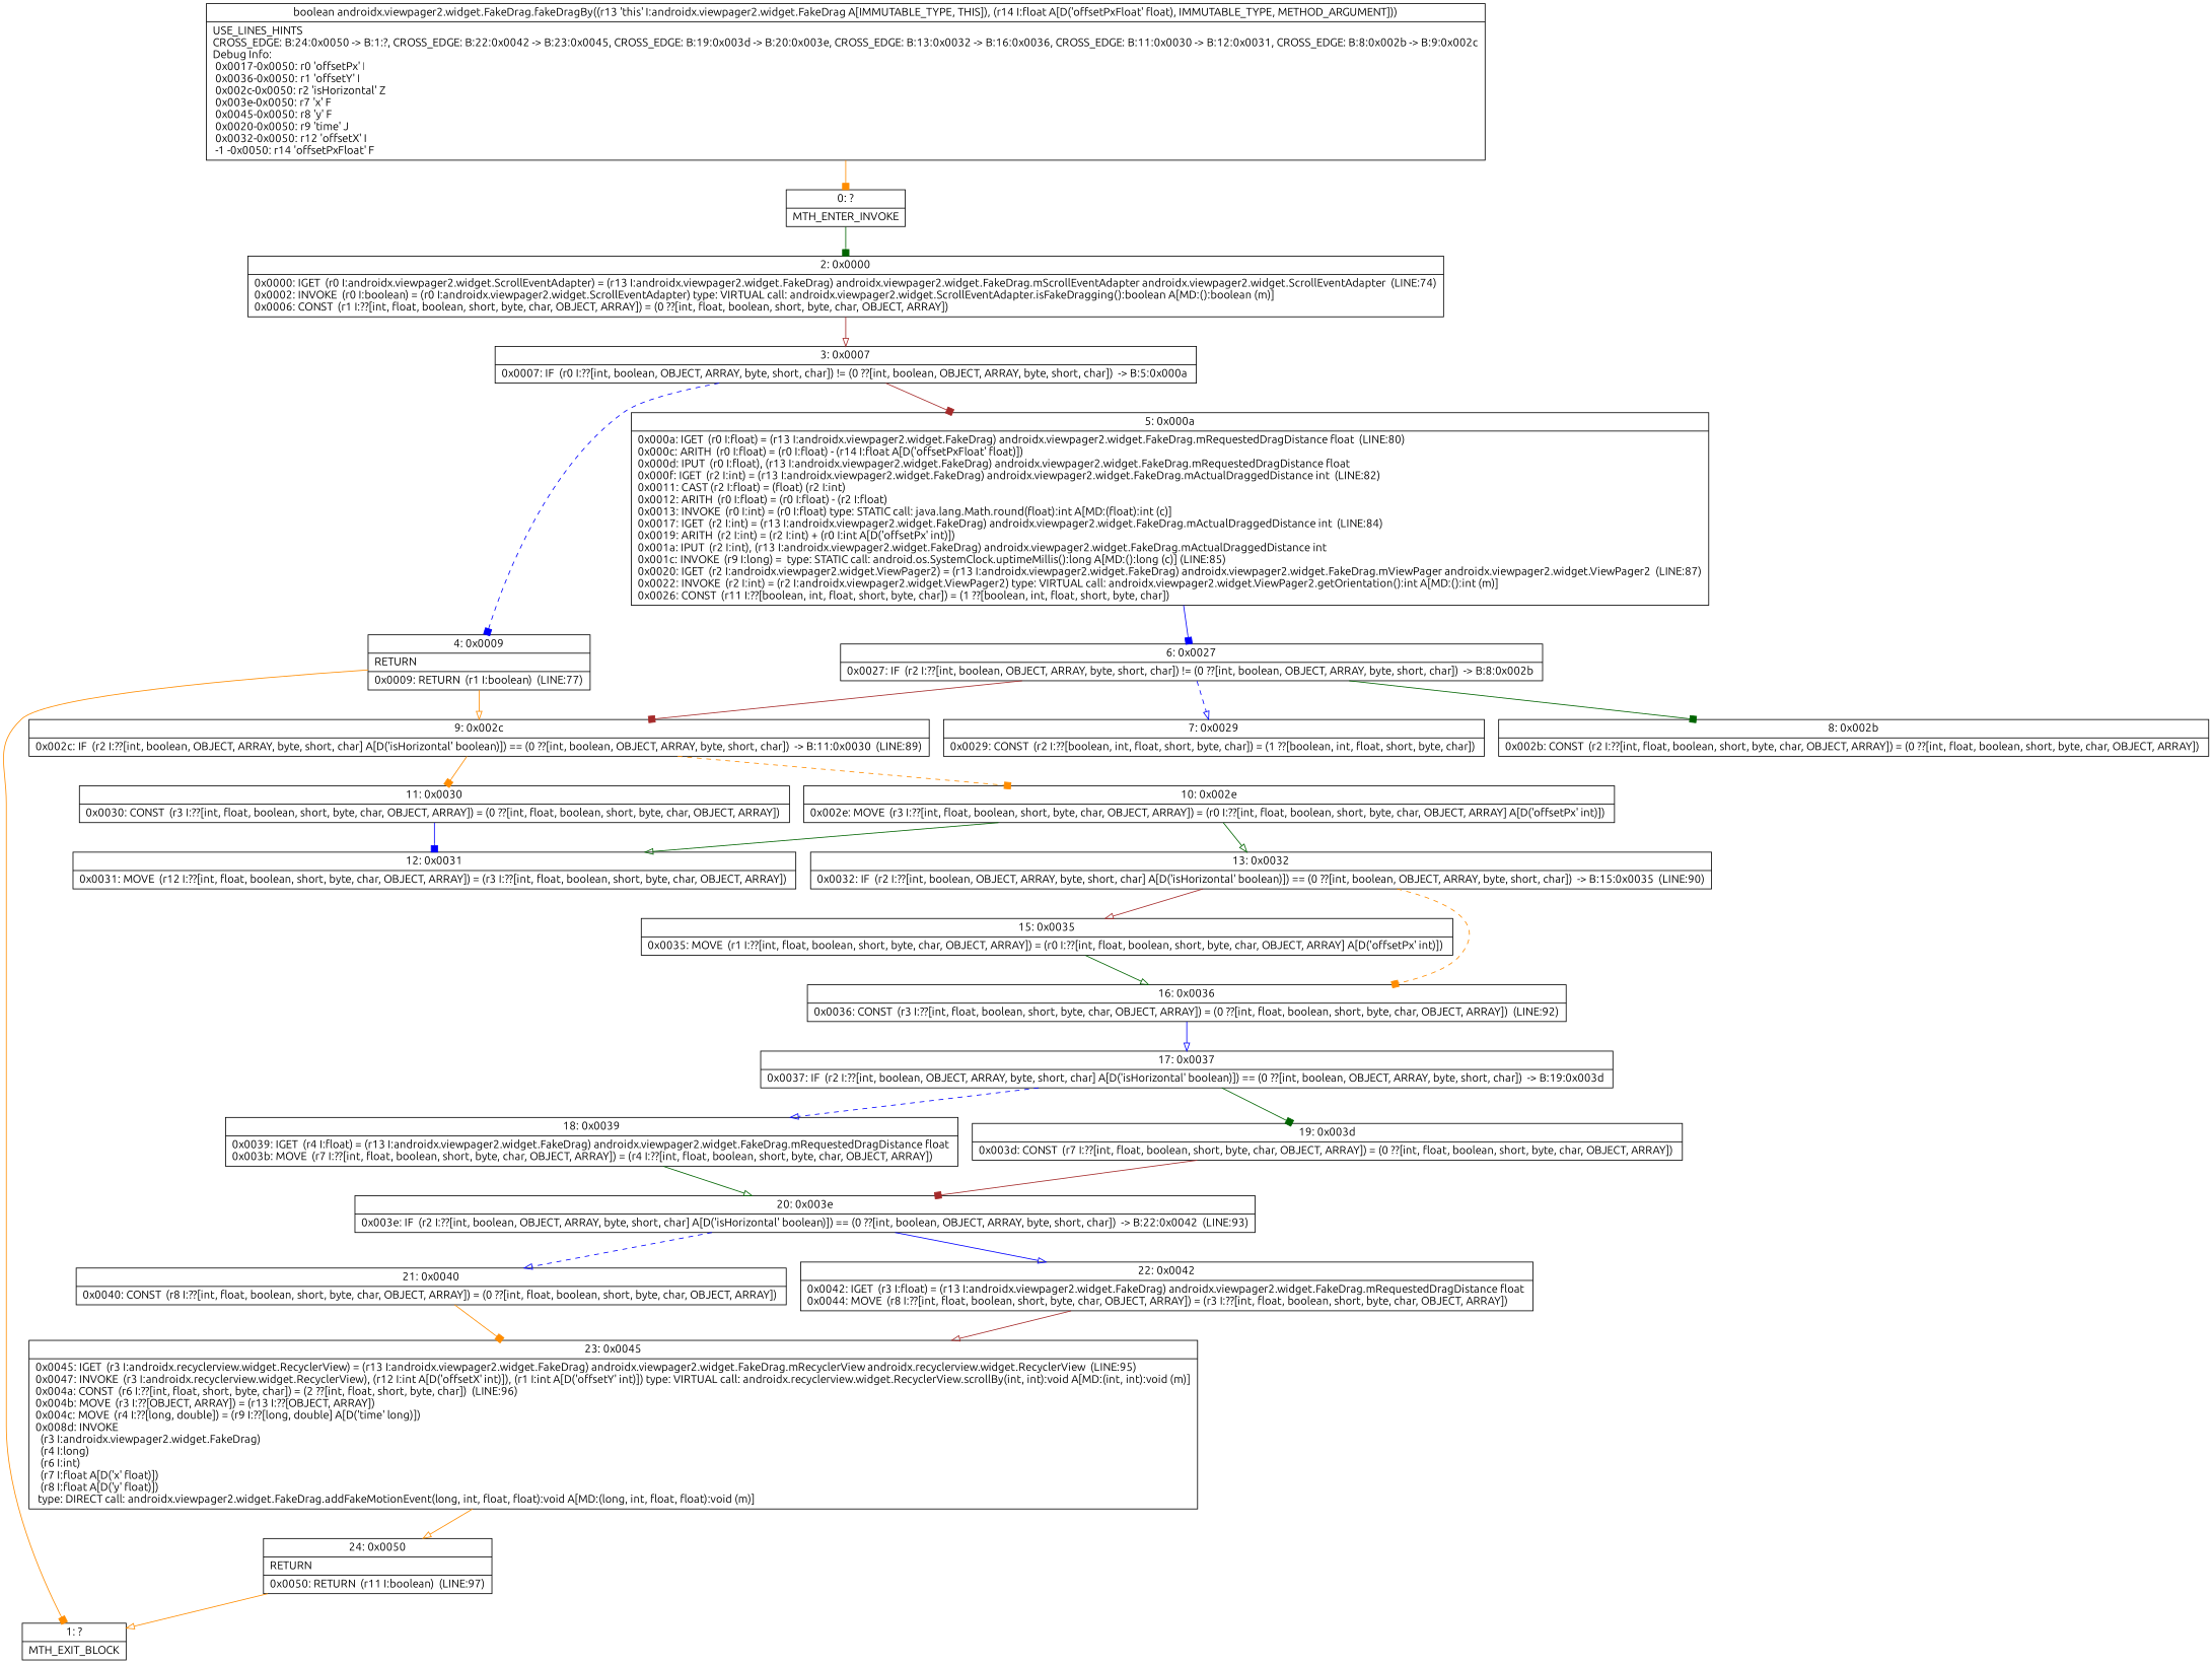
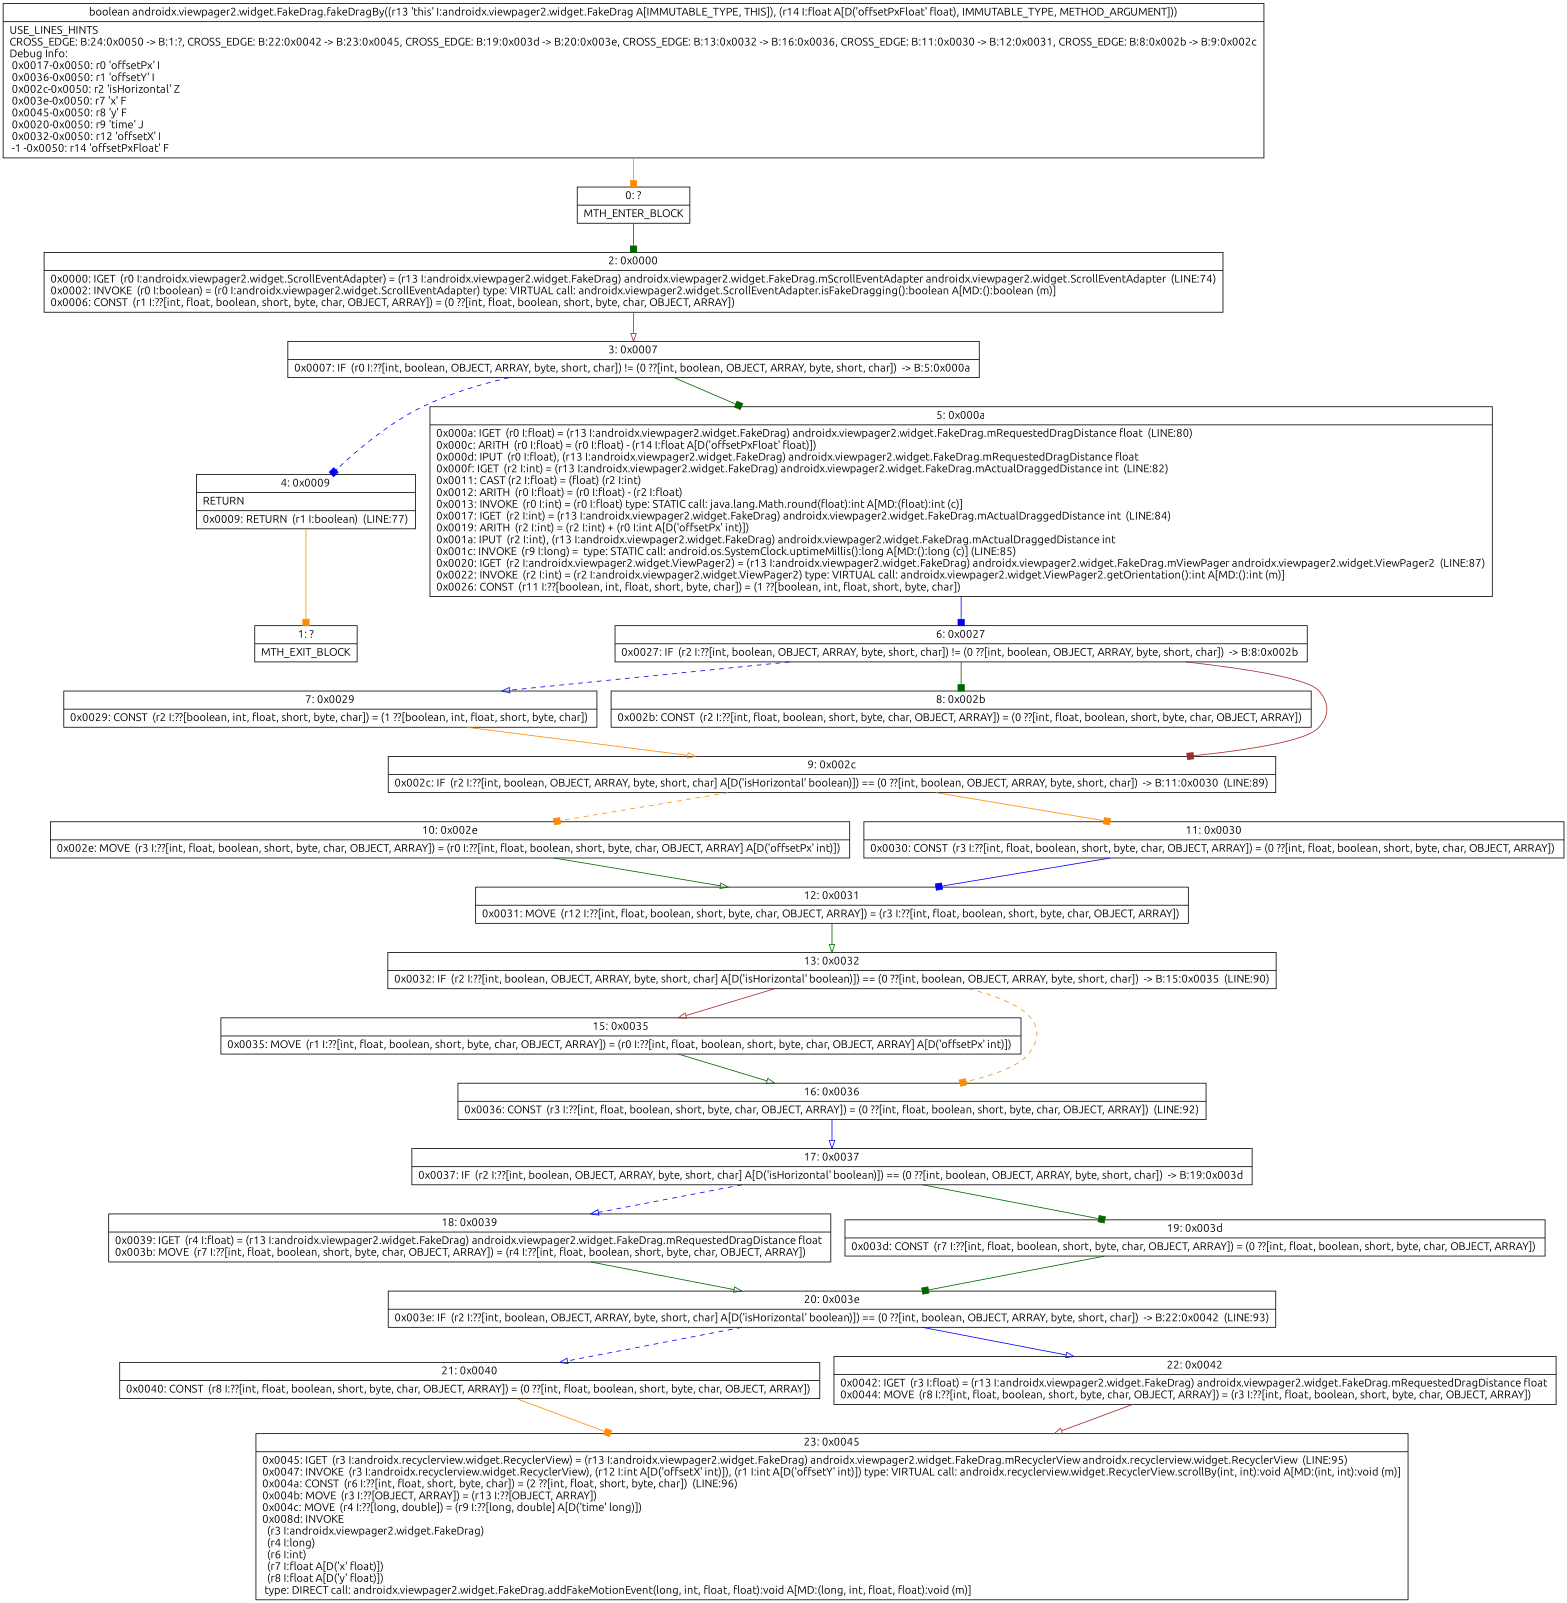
  digraph {
    fontname=Ubuntu
    node [fontname=Ubuntu shape=record]
    edge [arrowhead=box color=darkorange fontname=Ubuntu]
-   n1 [label="{0\:\ ?|MTH_ENTER_INVOKE\l}"]
+   n1 [label="{0\:\ ?|MTH_ENTER_BLOCK\l}"]
    n2 [label="{2\:\ 0x0000|0x0000: IGET  (r0 I:androidx.viewpager2.widget.ScrollEventAdapter) = (r13 I:androidx.viewpager2.widget.FakeDrag) androidx.viewpager2.widget.FakeDrag.mScrollEventAdapter androidx.viewpager2.widget.ScrollEventAdapter  (LINE:74)\l0x0002: INVOKE  (r0 I:boolean) = (r0 I:androidx.viewpager2.widget.ScrollEventAdapter) type: VIRTUAL call: androidx.viewpager2.widget.ScrollEventAdapter.isFakeDragging():boolean A[MD:():boolean (m)]\l0x0006: CONST  (r1 I:??[int, float, boolean, short, byte, char, OBJECT, ARRAY]) = (0 ??[int, float, boolean, short, byte, char, OBJECT, ARRAY]) \l}"]
    n3 [label="{3\:\ 0x0007|0x0007: IF  (r0 I:??[int, boolean, OBJECT, ARRAY, byte, short, char]) != (0 ??[int, boolean, OBJECT, ARRAY, byte, short, char])  \-\> B:5:0x000a \l}"]
    n4 [label="{4\:\ 0x0009|RETURN\l|0x0009: RETURN  (r1 I:boolean)  (LINE:77)\l}"]
    n5 [label="{5\:\ 0x000a|0x000a: IGET  (r0 I:float) = (r13 I:androidx.viewpager2.widget.FakeDrag) androidx.viewpager2.widget.FakeDrag.mRequestedDragDistance float  (LINE:80)\l0x000c: ARITH  (r0 I:float) = (r0 I:float) \- (r14 I:float A[D('offsetPxFloat' float)]) \l0x000d: IPUT  (r0 I:float), (r13 I:androidx.viewpager2.widget.FakeDrag) androidx.viewpager2.widget.FakeDrag.mRequestedDragDistance float \l0x000f: IGET  (r2 I:int) = (r13 I:androidx.viewpager2.widget.FakeDrag) androidx.viewpager2.widget.FakeDrag.mActualDraggedDistance int  (LINE:82)\l0x0011: CAST (r2 I:float) = (float) (r2 I:int) \l0x0012: ARITH  (r0 I:float) = (r0 I:float) \- (r2 I:float) \l0x0013: INVOKE  (r0 I:int) = (r0 I:float) type: STATIC call: java.lang.Math.round(float):int A[MD:(float):int (c)]\l0x0017: IGET  (r2 I:int) = (r13 I:androidx.viewpager2.widget.FakeDrag) androidx.viewpager2.widget.FakeDrag.mActualDraggedDistance int  (LINE:84)\l0x0019: ARITH  (r2 I:int) = (r2 I:int) + (r0 I:int A[D('offsetPx' int)]) \l0x001a: IPUT  (r2 I:int), (r13 I:androidx.viewpager2.widget.FakeDrag) androidx.viewpager2.widget.FakeDrag.mActualDraggedDistance int \l0x001c: INVOKE  (r9 I:long) =  type: STATIC call: android.os.SystemClock.uptimeMillis():long A[MD:():long (c)] (LINE:85)\l0x0020: IGET  (r2 I:androidx.viewpager2.widget.ViewPager2) = (r13 I:androidx.viewpager2.widget.FakeDrag) androidx.viewpager2.widget.FakeDrag.mViewPager androidx.viewpager2.widget.ViewPager2  (LINE:87)\l0x0022: INVOKE  (r2 I:int) = (r2 I:androidx.viewpager2.widget.ViewPager2) type: VIRTUAL call: androidx.viewpager2.widget.ViewPager2.getOrientation():int A[MD:():int (m)]\l0x0026: CONST  (r11 I:??[boolean, int, float, short, byte, char]) = (1 ??[boolean, int, float, short, byte, char]) \l}"]
    n6 [label="{1\:\ ?|MTH_EXIT_BLOCK\l}"]
    n7 [label="{6\:\ 0x0027|0x0027: IF  (r2 I:??[int, boolean, OBJECT, ARRAY, byte, short, char]) != (0 ??[int, boolean, OBJECT, ARRAY, byte, short, char])  \-\> B:8:0x002b \l}"]
    n8 [label="{7\:\ 0x0029|0x0029: CONST  (r2 I:??[boolean, int, float, short, byte, char]) = (1 ??[boolean, int, float, short, byte, char]) \l}"]
    n9 [label="{8\:\ 0x002b|0x002b: CONST  (r2 I:??[int, float, boolean, short, byte, char, OBJECT, ARRAY]) = (0 ??[int, float, boolean, short, byte, char, OBJECT, ARRAY]) \l}"]
    n10 [label="{9\:\ 0x002c|0x002c: IF  (r2 I:??[int, boolean, OBJECT, ARRAY, byte, short, char] A[D('isHorizontal' boolean)]) == (0 ??[int, boolean, OBJECT, ARRAY, byte, short, char])  \-\> B:11:0x0030  (LINE:89)\l}"]
    n11 [label="{10\:\ 0x002e|0x002e: MOVE  (r3 I:??[int, float, boolean, short, byte, char, OBJECT, ARRAY]) = (r0 I:??[int, float, boolean, short, byte, char, OBJECT, ARRAY] A[D('offsetPx' int)]) \l}"]
    n12 [label="{11\:\ 0x0030|0x0030: CONST  (r3 I:??[int, float, boolean, short, byte, char, OBJECT, ARRAY]) = (0 ??[int, float, boolean, short, byte, char, OBJECT, ARRAY]) \l}"]
    n13 [label="{12\:\ 0x0031|0x0031: MOVE  (r12 I:??[int, float, boolean, short, byte, char, OBJECT, ARRAY]) = (r3 I:??[int, float, boolean, short, byte, char, OBJECT, ARRAY]) \l}"]
    n14 [label="{13\:\ 0x0032|0x0032: IF  (r2 I:??[int, boolean, OBJECT, ARRAY, byte, short, char] A[D('isHorizontal' boolean)]) == (0 ??[int, boolean, OBJECT, ARRAY, byte, short, char])  \-\> B:15:0x0035  (LINE:90)\l}"]
    n15 [label="{15\:\ 0x0035|0x0035: MOVE  (r1 I:??[int, float, boolean, short, byte, char, OBJECT, ARRAY]) = (r0 I:??[int, float, boolean, short, byte, char, OBJECT, ARRAY] A[D('offsetPx' int)]) \l}"]
    n16 [label="{16\:\ 0x0036|0x0036: CONST  (r3 I:??[int, float, boolean, short, byte, char, OBJECT, ARRAY]) = (0 ??[int, float, boolean, short, byte, char, OBJECT, ARRAY])  (LINE:92)\l}"]
    n17 [label="{17\:\ 0x0037|0x0037: IF  (r2 I:??[int, boolean, OBJECT, ARRAY, byte, short, char] A[D('isHorizontal' boolean)]) == (0 ??[int, boolean, OBJECT, ARRAY, byte, short, char])  \-\> B:19:0x003d \l}"]
    n18 [label="{18\:\ 0x0039|0x0039: IGET  (r4 I:float) = (r13 I:androidx.viewpager2.widget.FakeDrag) androidx.viewpager2.widget.FakeDrag.mRequestedDragDistance float \l0x003b: MOVE  (r7 I:??[int, float, boolean, short, byte, char, OBJECT, ARRAY]) = (r4 I:??[int, float, boolean, short, byte, char, OBJECT, ARRAY]) \l}"]
    n19 [label="{19\:\ 0x003d|0x003d: CONST  (r7 I:??[int, float, boolean, short, byte, char, OBJECT, ARRAY]) = (0 ??[int, float, boolean, short, byte, char, OBJECT, ARRAY]) \l}"]
    n20 [label="{20\:\ 0x003e|0x003e: IF  (r2 I:??[int, boolean, OBJECT, ARRAY, byte, short, char] A[D('isHorizontal' boolean)]) == (0 ??[int, boolean, OBJECT, ARRAY, byte, short, char])  \-\> B:22:0x0042  (LINE:93)\l}"]
    n21 [label="{21\:\ 0x0040|0x0040: CONST  (r8 I:??[int, float, boolean, short, byte, char, OBJECT, ARRAY]) = (0 ??[int, float, boolean, short, byte, char, OBJECT, ARRAY]) \l}"]
    n22 [label="{22\:\ 0x0042|0x0042: IGET  (r3 I:float) = (r13 I:androidx.viewpager2.widget.FakeDrag) androidx.viewpager2.widget.FakeDrag.mRequestedDragDistance float \l0x0044: MOVE  (r8 I:??[int, float, boolean, short, byte, char, OBJECT, ARRAY]) = (r3 I:??[int, float, boolean, short, byte, char, OBJECT, ARRAY]) \l}"]
    n23 [label="{23\:\ 0x0045|0x0045: IGET  (r3 I:androidx.recyclerview.widget.RecyclerView) = (r13 I:androidx.viewpager2.widget.FakeDrag) androidx.viewpager2.widget.FakeDrag.mRecyclerView androidx.recyclerview.widget.RecyclerView  (LINE:95)\l0x0047: INVOKE  (r3 I:androidx.recyclerview.widget.RecyclerView), (r12 I:int A[D('offsetX' int)]), (r1 I:int A[D('offsetY' int)]) type: VIRTUAL call: androidx.recyclerview.widget.RecyclerView.scrollBy(int, int):void A[MD:(int, int):void (m)]\l0x004a: CONST  (r6 I:??[int, float, short, byte, char]) = (2 ??[int, float, short, byte, char])  (LINE:96)\l0x004b: MOVE  (r3 I:??[OBJECT, ARRAY]) = (r13 I:??[OBJECT, ARRAY]) \l0x004c: MOVE  (r4 I:??[long, double]) = (r9 I:??[long, double] A[D('time' long)]) \l0x008d: INVOKE  \l  (r3 I:androidx.viewpager2.widget.FakeDrag)\l  (r4 I:long)\l  (r6 I:int)\l  (r7 I:float A[D('x' float)])\l  (r8 I:float A[D('y' float)])\l type: DIRECT call: androidx.viewpager2.widget.FakeDrag.addFakeMotionEvent(long, int, float, float):void A[MD:(long, int, float, float):void (m)]\l}"]
-   n24 [label="{24\:\ 0x0050|RETURN\l|0x0050: RETURN  (r11 I:boolean)  (LINE:97)\l}"]
    n25 [label="{boolean androidx.viewpager2.widget.FakeDrag.fakeDragBy((r13 'this' I:androidx.viewpager2.widget.FakeDrag A[IMMUTABLE_TYPE, THIS]), (r14 I:float A[D('offsetPxFloat' float), IMMUTABLE_TYPE, METHOD_ARGUMENT]))  | USE_LINES_HINTS\lCROSS_EDGE: B:24:0x0050 \-\> B:1:?, CROSS_EDGE: B:22:0x0042 \-\> B:23:0x0045, CROSS_EDGE: B:19:0x003d \-\> B:20:0x003e, CROSS_EDGE: B:13:0x0032 \-\> B:16:0x0036, CROSS_EDGE: B:11:0x0030 \-\> B:12:0x0031, CROSS_EDGE: B:8:0x002b \-\> B:9:0x002c\lDebug Info:\l  0x0017\-0x0050: r0 'offsetPx' I\l  0x0036\-0x0050: r1 'offsetY' I\l  0x002c\-0x0050: r2 'isHorizontal' Z\l  0x003e\-0x0050: r7 'x' F\l  0x0045\-0x0050: r8 'y' F\l  0x0020\-0x0050: r9 'time' J\l  0x0032\-0x0050: r12 'offsetX' I\l  \-1 \-0x0050: r14 'offsetPxFloat' F\l}"]
    n1 -> n2 [color=darkgreen]
    n2 -> n3 [arrowhead=onormal color=brown]
    n3 -> n4 [color=blue style=dashed]
-   n3 -> n5 [color=brown]
+   n3 -> n5 [color=darkgreen]
    n4 -> n6
    n5 -> n7 [color=blue]
    n7 -> n8 [arrowhead=onormal color=blue style=dashed]
    n7 -> n9 [color=darkgreen]
    n7 -> n10 [color=brown]
-   n4 -> n10 [arrowhead=onormal]
+   n8 -> n10 [arrowhead=onormal]
    n10 -> n11 [style=dashed]
    n10 -> n12
    n11 -> n13 [arrowhead=onormal color=darkgreen]
    n12 -> n13 [color=blue]
-   n11 -> n14 [arrowhead=onormal color=darkgreen]
+   n13 -> n14 [arrowhead=onormal color=darkgreen]
    n14 -> n15 [arrowhead=onormal color=brown]
    n14 -> n16 [style=dashed]
    n15 -> n16 [arrowhead=onormal color=darkgreen]
    n16 -> n17 [arrowhead=onormal color=blue]
    n17 -> n18 [arrowhead=onormal color=blue style=dashed]
    n17 -> n19 [color=darkgreen]
    n18 -> n20 [arrowhead=onormal color=darkgreen]
-   n19 -> n20 [color=brown]
+   n19 -> n20 [color=darkgreen]
    n20 -> n21 [arrowhead=onormal color=blue style=dashed]
    n20 -> n22 [arrowhead=onormal color=blue]
    n21 -> n23
    n22 -> n23 [arrowhead=onormal color=brown]
-   n23 -> n24 [arrowhead=onormal]
-   n24 -> n6 [arrowhead=onormal]
    n25 -> n1
  }
